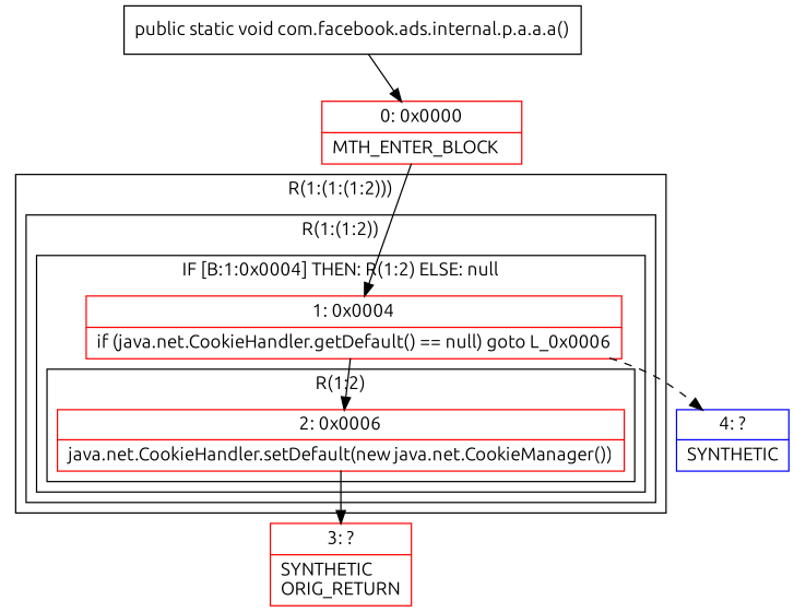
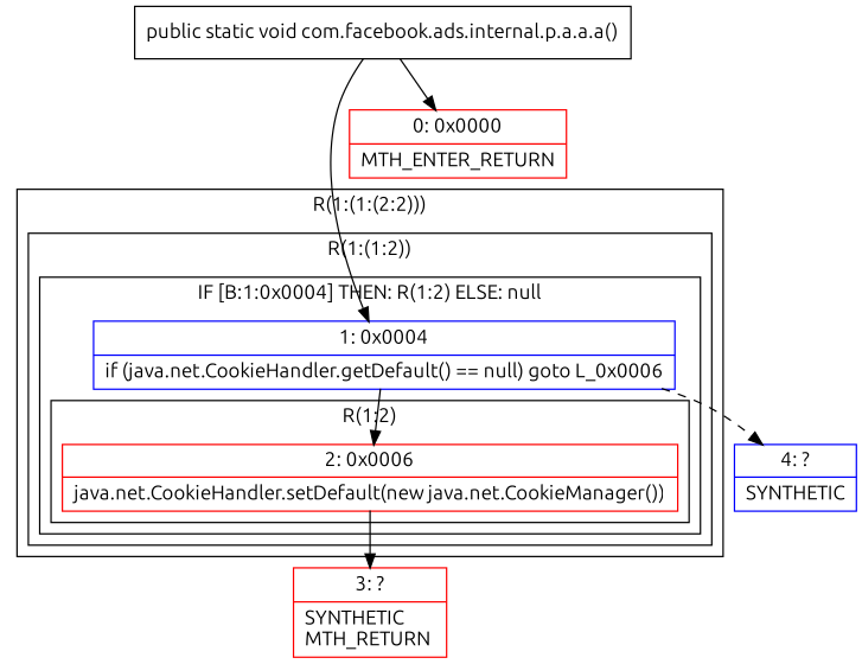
  digraph {
    fontname=Ubuntu
    node [color=red fontname=Ubuntu shape=record]
    edge [fontname=Ubuntu]
    n1 [label="{2\:\ 0x0006|java.net.CookieHandler.setDefault(new java.net.CookieManager())\l}"]
-   n2 [label="{1\:\ 0x0004|if (java.net.CookieHandler.getDefault() == null) goto L_0x0006\l}"]
-   n3 [label="{3\:\ ?|SYNTHETIC\lORIG_RETURN\l}"]
+   n2 [color=blue label="{1\:\ 0x0004|if (java.net.CookieHandler.getDefault() == null) goto L_0x0006\l}"]
+   n3 [label="{3\:\ ?|SYNTHETIC\lMTH_RETURN\l}"]
    n4 [color=blue label="{4\:\ ?|SYNTHETIC\l}"]
-   n5 [label="{0\:\ 0x0000|MTH_ENTER_BLOCK\l}"]
+   n5 [label="{0\:\ 0x0000|MTH_ENTER_RETURN\l}"]
    n6 [label="{public static void com.facebook.ads.internal.p.a.a.a() }" color=""]
    subgraph cluster_1 {
-     label="R(1:(1:(1:2)))"
+     label="R(1:(1:(2:2)))"
      subgraph cluster_2 {
        label="R(1:(1:2))"
        subgraph cluster_3 {
          label="IF [B:1:0x0004] THEN: R(1:2) ELSE: null"
          n2
          subgraph cluster_4 {
            label="R(1:2)"
            n1
          }
        }
      }
    }
    n1 -> n3
    n2 -> n1
    n2 -> n4 [style=dashed]
-   n5 -> n2
+   n6 -> n2
    n6 -> n5
  }
